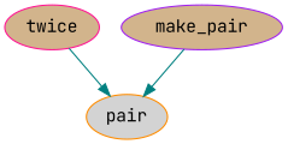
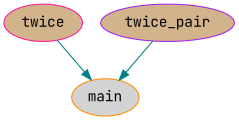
  digraph {
    fontname="JetBrains Mono"
    node [fillcolor=tan flag=false fontname="JetBrains Mono" style=filled]
    edge [color=teal fontname="JetBrains Mono"]
-   n1 [color=darkorange fillcolor=lightgrey label=pair]
+   n1 [color=darkorange fillcolor=lightgrey label=main]
    n2 [color=deeppink label=twice]
-   n3 [color=purple label=make_pair]
+   n3 [color=purple label=twice_pair]
    n2 -> n1
    n3 -> n1
  }
